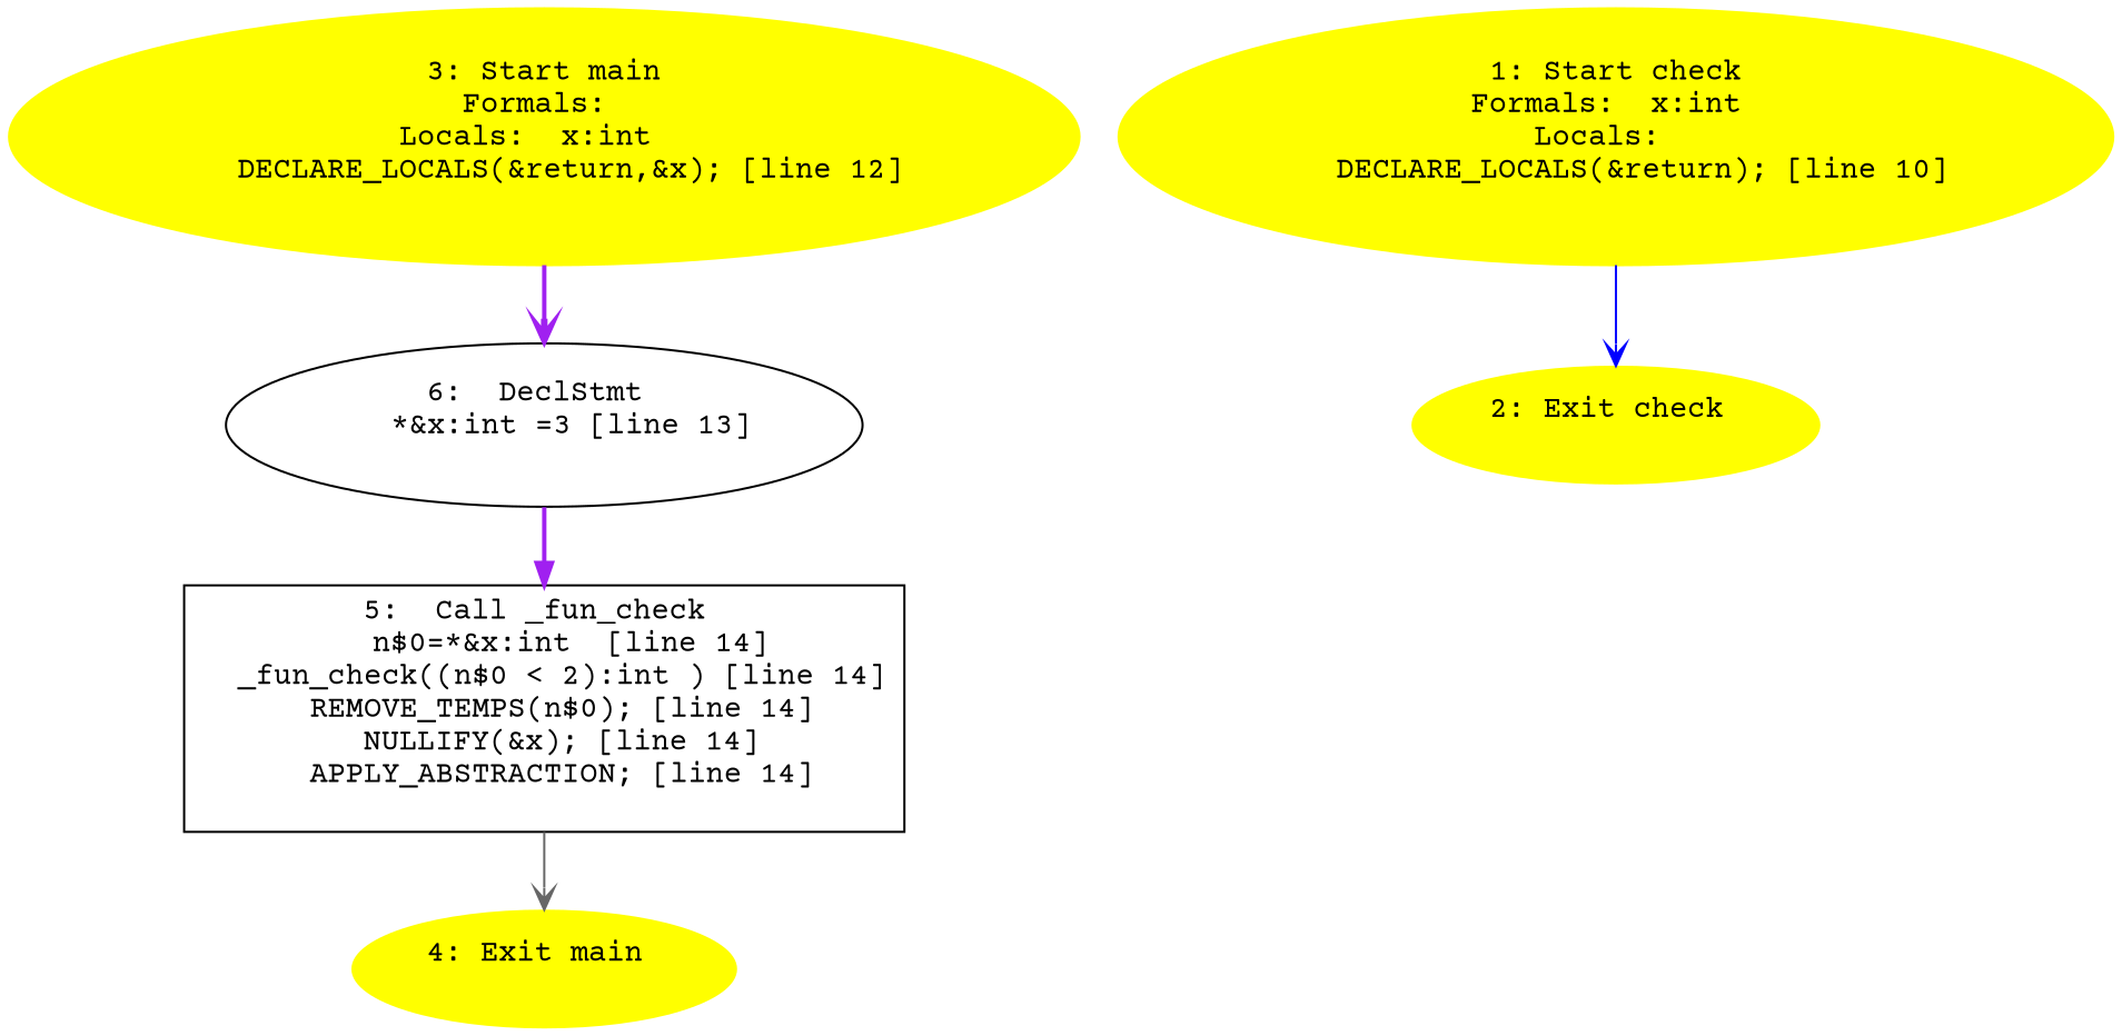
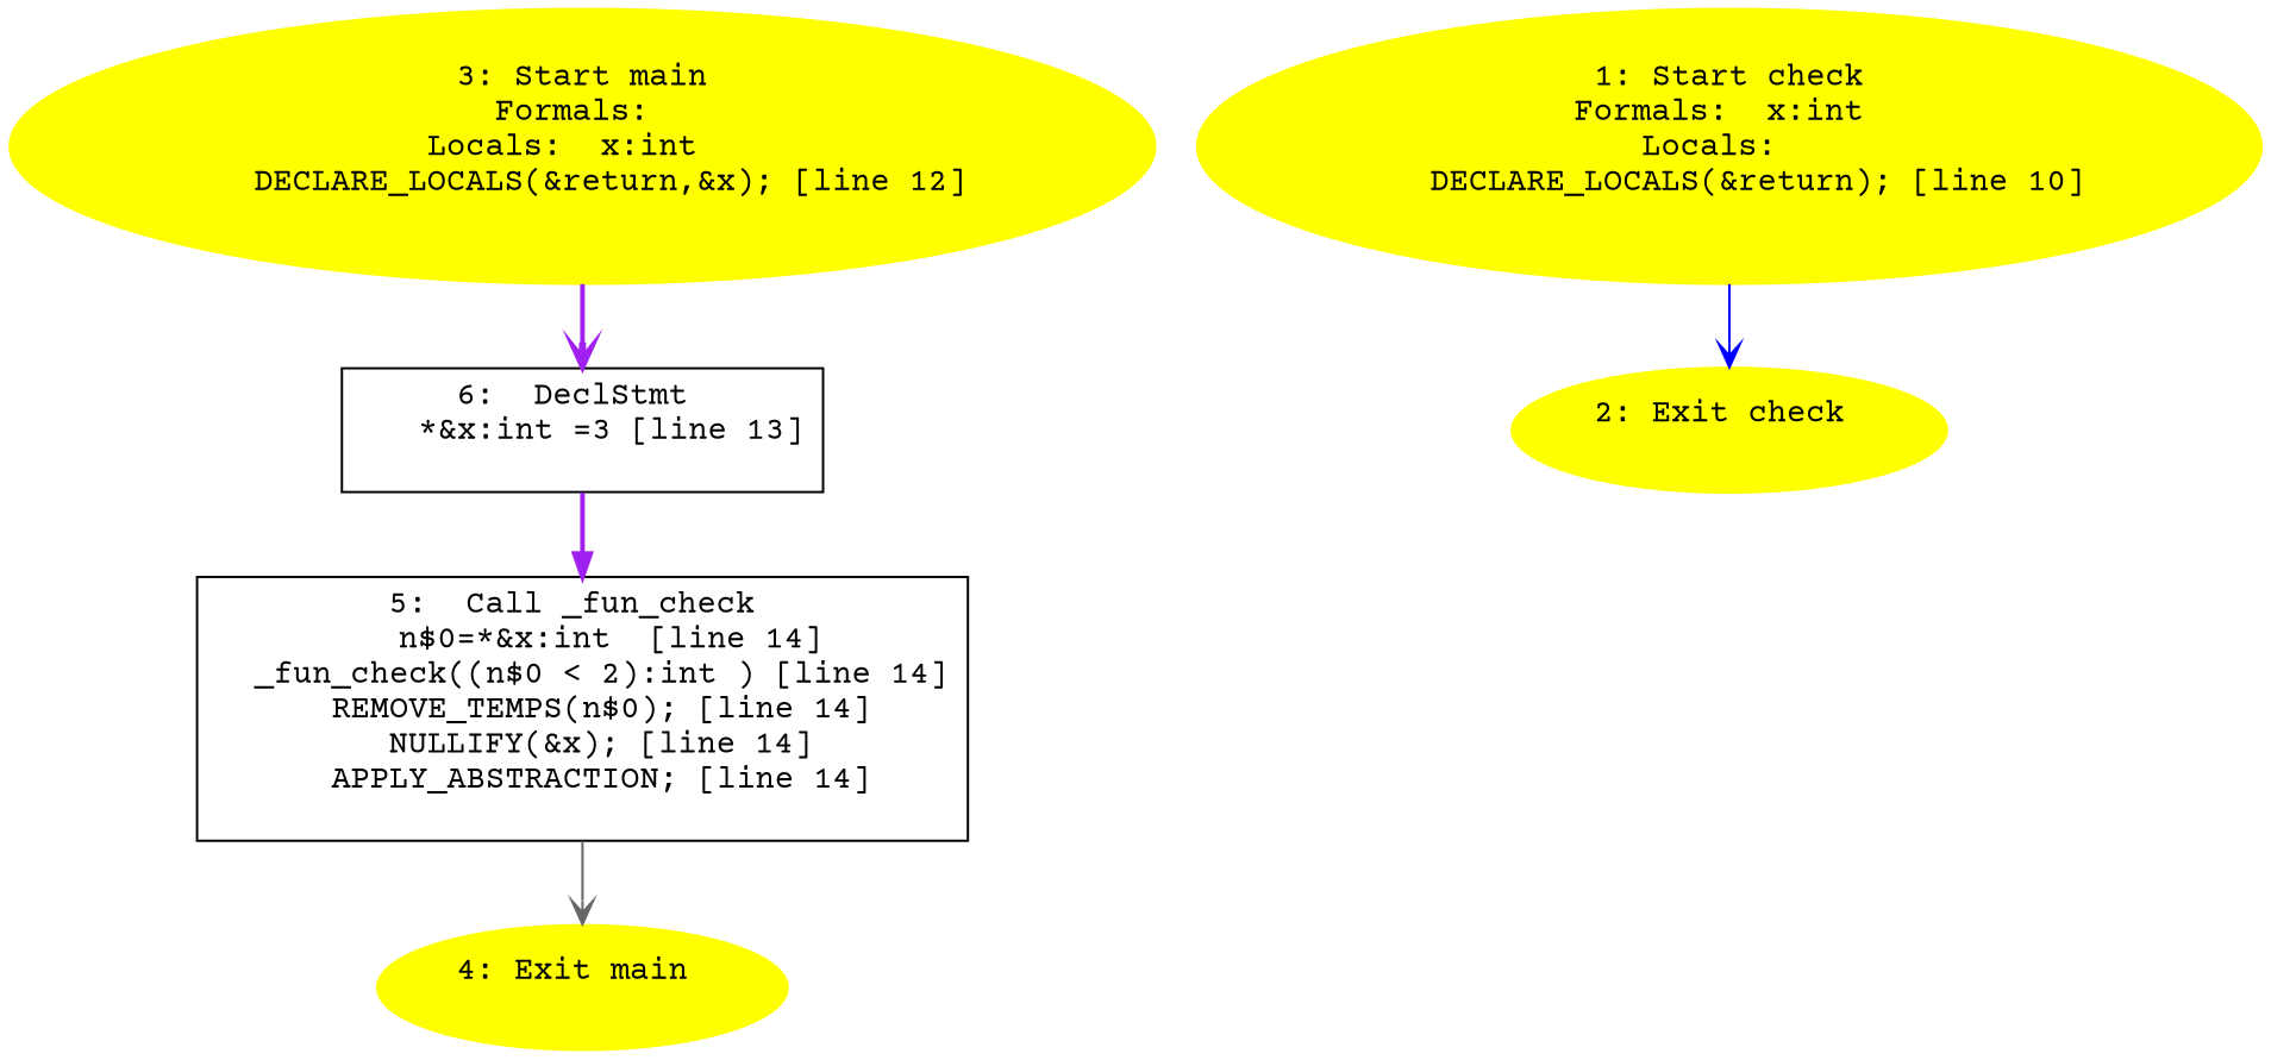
  digraph {
    fontname="Courier Prime"
    node [fontname="Courier Prime" color=yellow style=filled]
    edge [color=purple style=bold arrowhead=vee fontname="Courier Prime"]
-   n1 [label="6:  DeclStmt \n   *&x:int =3 [line 13]\n " shape=ellipse color="" style=""]
+   n1 [label="6:  DeclStmt \n   *&x:int =3 [line 13]\n " shape=box color="" style=""]
    n2 [label="5:  Call _fun_check \n   n$0=*&x:int  [line 14]\n  _fun_check((n$0 < 2):int ) [line 14]\n  REMOVE_TEMPS(n$0); [line 14]\n  NULLIFY(&x); [line 14]\n  APPLY_ABSTRACTION; [line 14]\n " shape=box color="" style=""]
    n3 [label="4: Exit main \n  "]
    n4 [label="3: Start main\nFormals: \nLocals:  x:int  \n   DECLARE_LOCALS(&return,&x); [line 12]\n "]
    n5 [label="2: Exit check \n  "]
    n6 [label="1: Start check\nFormals:  x:int \nLocals:  \n   DECLARE_LOCALS(&return); [line 10]\n "]
    n1 -> n2 [arrowhead=normal]
    n2 -> n3 [color=gray40 style=solid]
    n4 -> n1
    n6 -> n5 [color=blue style=solid]
  }
